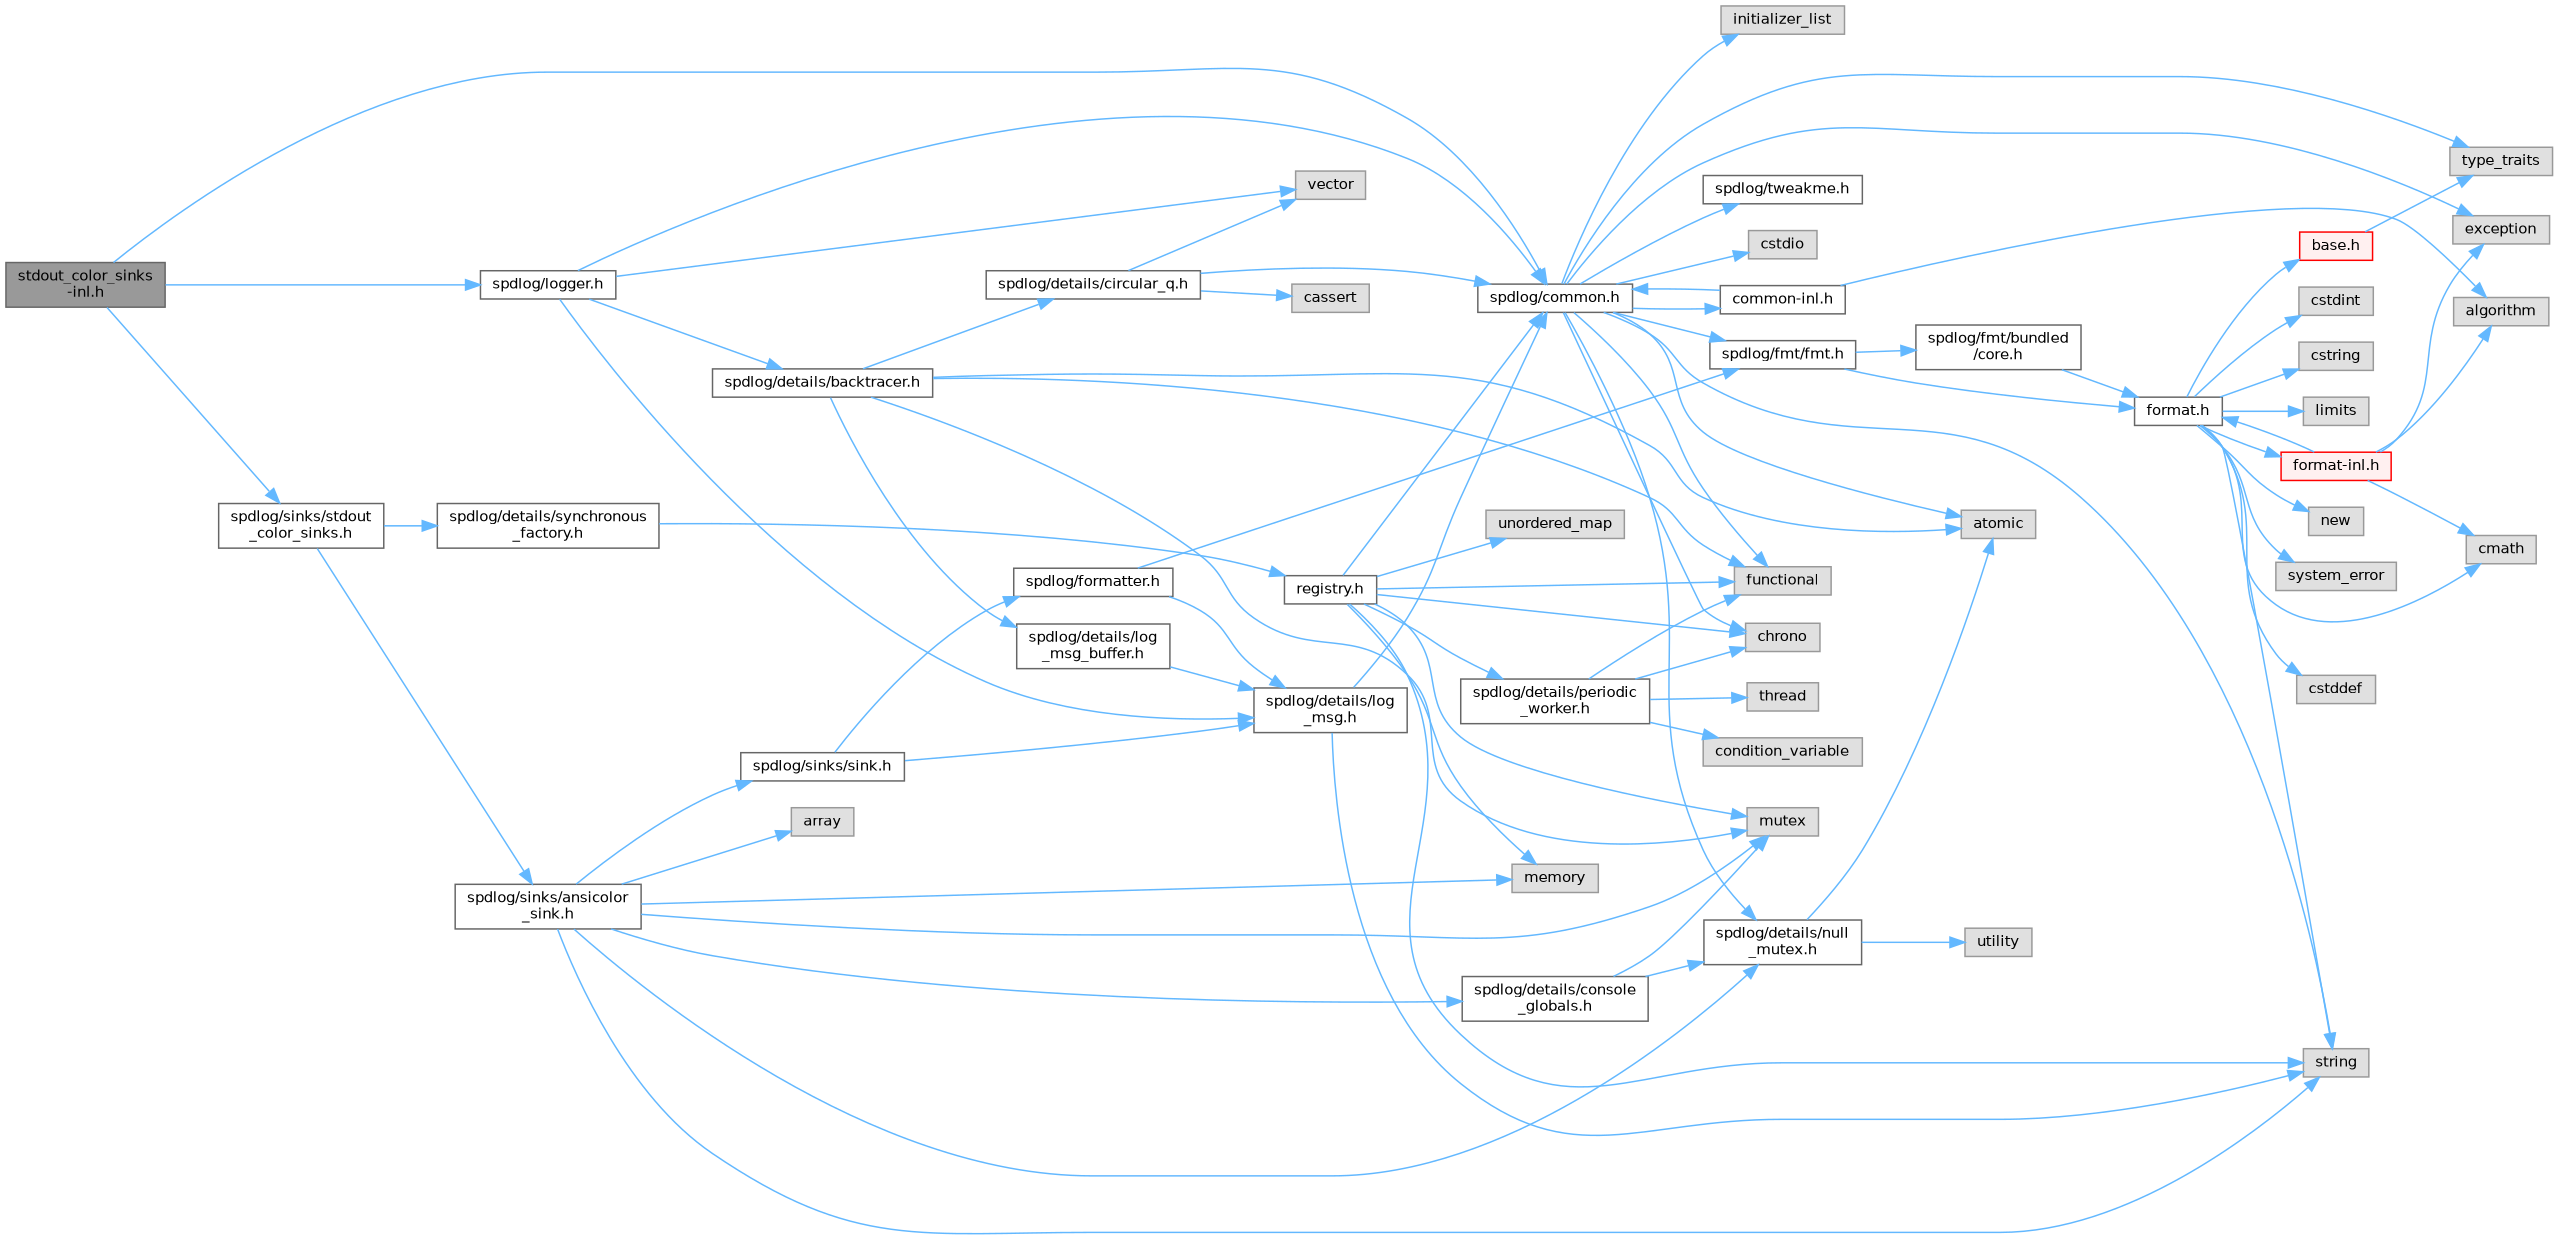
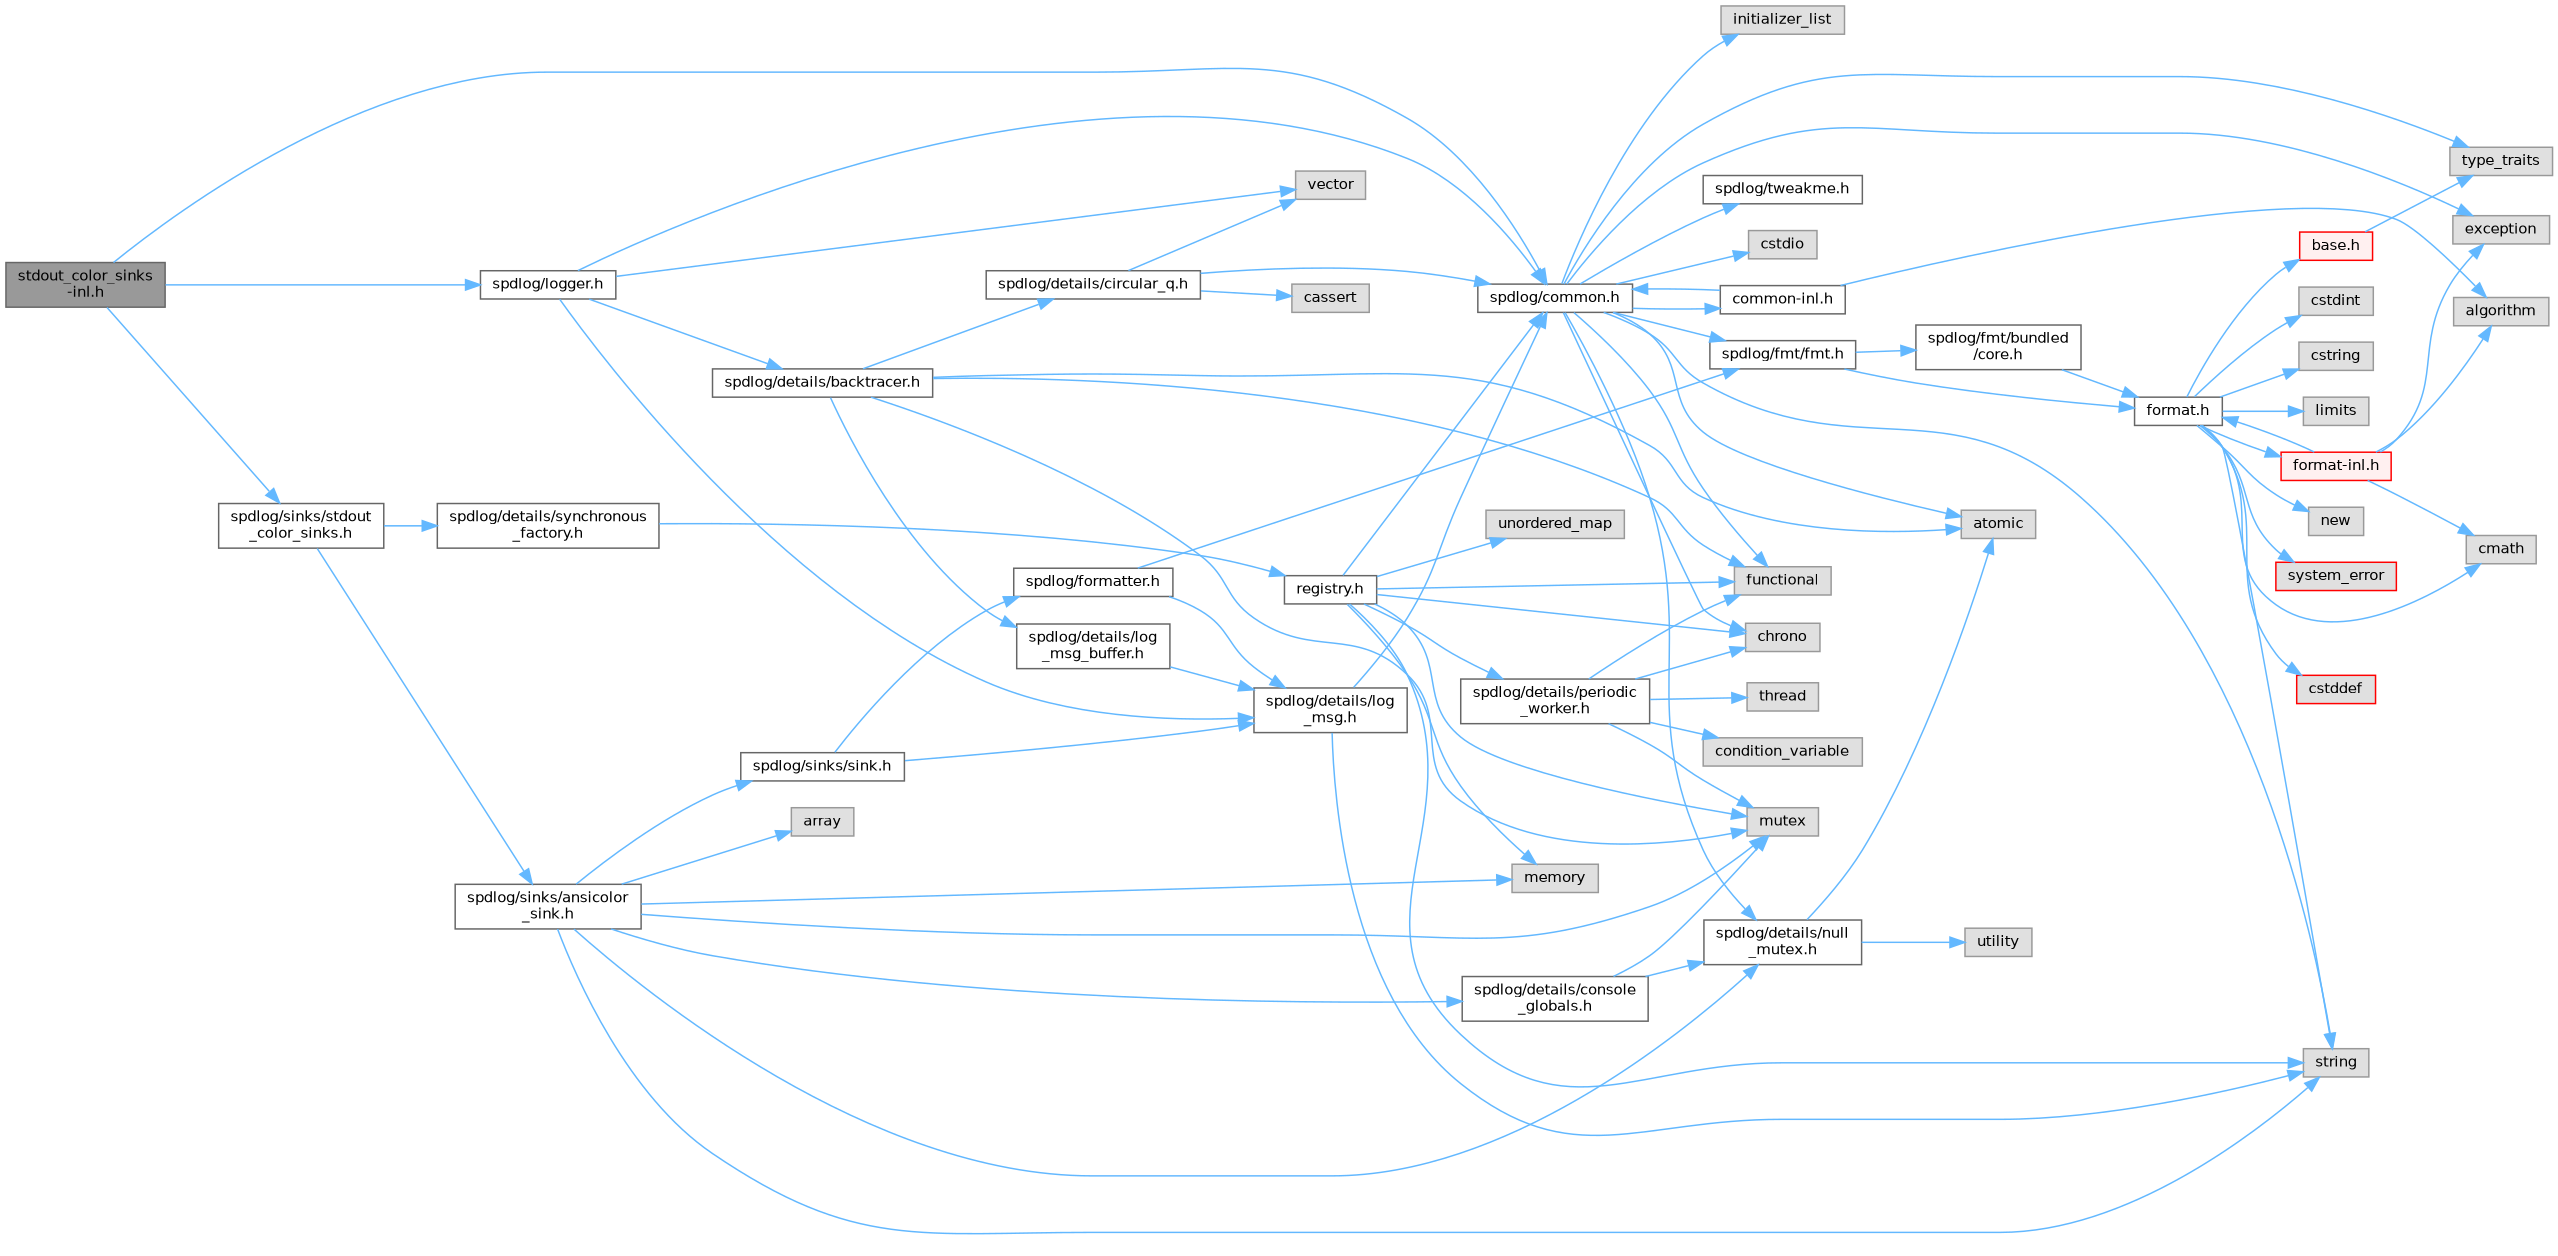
  digraph {
    rankdir=LR
    node [color=grey60 fillcolor="#E0E0E0" fontname=Helvetica fontsize=10 shape=box style=filled]
    edge [color=steelblue1 fontname=Helvetica fontsize=10 labelfontname=Helvetica labelfontsize=10 style=solid]
    n1 [color=gray40 fillcolor=grey60 fontcolor=black height=0.2 label="stdout_color_sinks\l-inl.h" width=0.4]
    n2 [color=grey40 fillcolor=white height=0.2 label="spdlog/sinks/stdout\l_color_sinks.h" width=0.4]
    n3 [color=grey40 fillcolor=white height=0.2 label="spdlog/common.h" width=0.4]
    n4 [color=grey40 fillcolor=white height=0.2 label="spdlog/logger.h" width=0.4]
    n5 [color=grey40 fillcolor=white height=0.2 label="spdlog/sinks/ansicolor\l_sink.h" width=0.4]
    n6 [color=grey40 fillcolor=white height=0.2 label="spdlog/details/synchronous\l_factory.h" width=0.4]
    n7 [color=grey40 fillcolor=white height=0.2 label="spdlog/details/null\l_mutex.h" width=0.4]
    n8 [height=0.2 label=string width=0.4]
    n9 [height=0.2 label=atomic width=0.4]
    n10 [color=grey40 fillcolor=white height=0.2 label="spdlog/tweakme.h" width=0.4]
    n11 [height=0.2 label=chrono width=0.4]
    n12 [height=0.2 label=cstdio width=0.4]
    n13 [height=0.2 label=exception width=0.4]
    n14 [height=0.2 label=functional width=0.4]
    n15 [height=0.2 label=initializer_list width=0.4]
    n16 [height=0.2 label=type_traits width=0.4]
    n17 [color=grey40 fillcolor=white height=0.2 label="spdlog/fmt/fmt.h" width=0.4]
    n18 [color=grey40 fillcolor=white height=0.2 label="common-inl.h" width=0.4]
    n19 [color=grey40 fillcolor=white height=0.2 label="spdlog/details/log\l_msg.h" width=0.4]
    n20 [color=grey40 fillcolor=white height=0.2 label="spdlog/details/backtracer.h" width=0.4]
    n21 [height=0.2 label=vector width=0.4]
    n22 [height=0.2 label=array width=0.4]
    n23 [height=0.2 label=memory width=0.4]
    n24 [height=0.2 label=mutex width=0.4]
    n25 [color=grey40 fillcolor=white height=0.2 label="spdlog/details/console\l_globals.h" width=0.4]
    n26 [color=grey40 fillcolor=white height=0.2 label="spdlog/sinks/sink.h" width=0.4]
    n27 [color=grey40 fillcolor=white height=0.2 label="registry.h" width=0.4]
    n28 [height=0.2 label=utility width=0.4]
    n29 [color=grey40 fillcolor=white height=0.2 label="spdlog/formatter.h" width=0.4]
    n30 [color=grey40 fillcolor=white height=0.2 label="spdlog/fmt/bundled\l/core.h" width=0.4]
    n31 [color=grey40 fillcolor=white height=0.2 label="format.h" width=0.4]
    n32 [height=0.2 label=algorithm width=0.4]
    n33 [color=red fillcolor="#FFF0F0" height=0.2 label="base.h" width=0.4]
    n34 [height=0.2 label=cmath width=0.4]
-   n35 [height=0.2 label=cstddef width=0.4]
+   n35 [color=red height=0.2 label=cstddef width=0.4]
    n36 [height=0.2 label=cstdint width=0.4]
    n37 [height=0.2 label=cstring width=0.4]
    n38 [height=0.2 label=limits width=0.4]
    n39 [height=0.2 label=new width=0.4]
-   n40 [height=0.2 label=system_error width=0.4]
+   n40 [color=red height=0.2 label=system_error width=0.4]
    n41 [color=red fillcolor="#FFF0F0" height=0.2 label="format-inl.h" width=0.4]
    n42 [color=grey40 fillcolor=white height=0.2 label="spdlog/details/periodic\l_worker.h" width=0.4]
    n43 [height=0.2 label=unordered_map width=0.4]
    n44 [height=0.2 label=condition_variable width=0.4]
    n45 [height=0.2 label=thread width=0.4]
    n46 [color=grey40 fillcolor=white height=0.2 label="spdlog/details/circular_q.h" width=0.4]
    n47 [color=grey40 fillcolor=white height=0.2 label="spdlog/details/log\l_msg_buffer.h" width=0.4]
    n48 [height=0.2 label=cassert width=0.4]
    n1 -> n2
    n1 -> n3
    n1 -> n4
    n2 -> n5
    n2 -> n6
    n3 -> n7
    n3 -> n8
    n3 -> n9
    n3 -> n10
    n3 -> n11
    n3 -> n12
    n3 -> n13
    n3 -> n14
    n3 -> n15
    n3 -> n16
    n3 -> n17
    n3 -> n18
    n4 -> n3
    n4 -> n19
    n4 -> n20
    n4 -> n21
    n5 -> n7
    n5 -> n8
    n5 -> n22
    n5 -> n23
    n5 -> n24
    n5 -> n25
    n5 -> n26
    n6 -> n27
    n7 -> n9
    n7 -> n28
    n17 -> n30
    n17 -> n31
    n18 -> n3
    n18 -> n32
    n19 -> n3
    n19 -> n8
    n20 -> n9
    n20 -> n14
    n20 -> n24
    n20 -> n46
    n20 -> n47
    n25 -> n7
    n25 -> n24
    n26 -> n19
    n26 -> n29
    n27 -> n3
    n27 -> n8
    n27 -> n11
    n27 -> n14
    n27 -> n23
    n27 -> n24
    n27 -> n42
    n27 -> n43
    n29 -> n17
    n29 -> n19
    n30 -> n31
    n31 -> n8
    n31 -> n33
    n31 -> n34
    n31 -> n35
    n31 -> n36
    n31 -> n37
    n31 -> n38
    n31 -> n39
    n31 -> n40
    n31 -> n41
    n33 -> n16
    n41 -> n13
    n41 -> n31
    n41 -> n32
    n41 -> n34
    n42 -> n11
    n42 -> n14
+   n42 -> n24
    n42 -> n44
    n42 -> n45
    n46 -> n3
    n46 -> n21
    n46 -> n48
    n47 -> n19
  }
